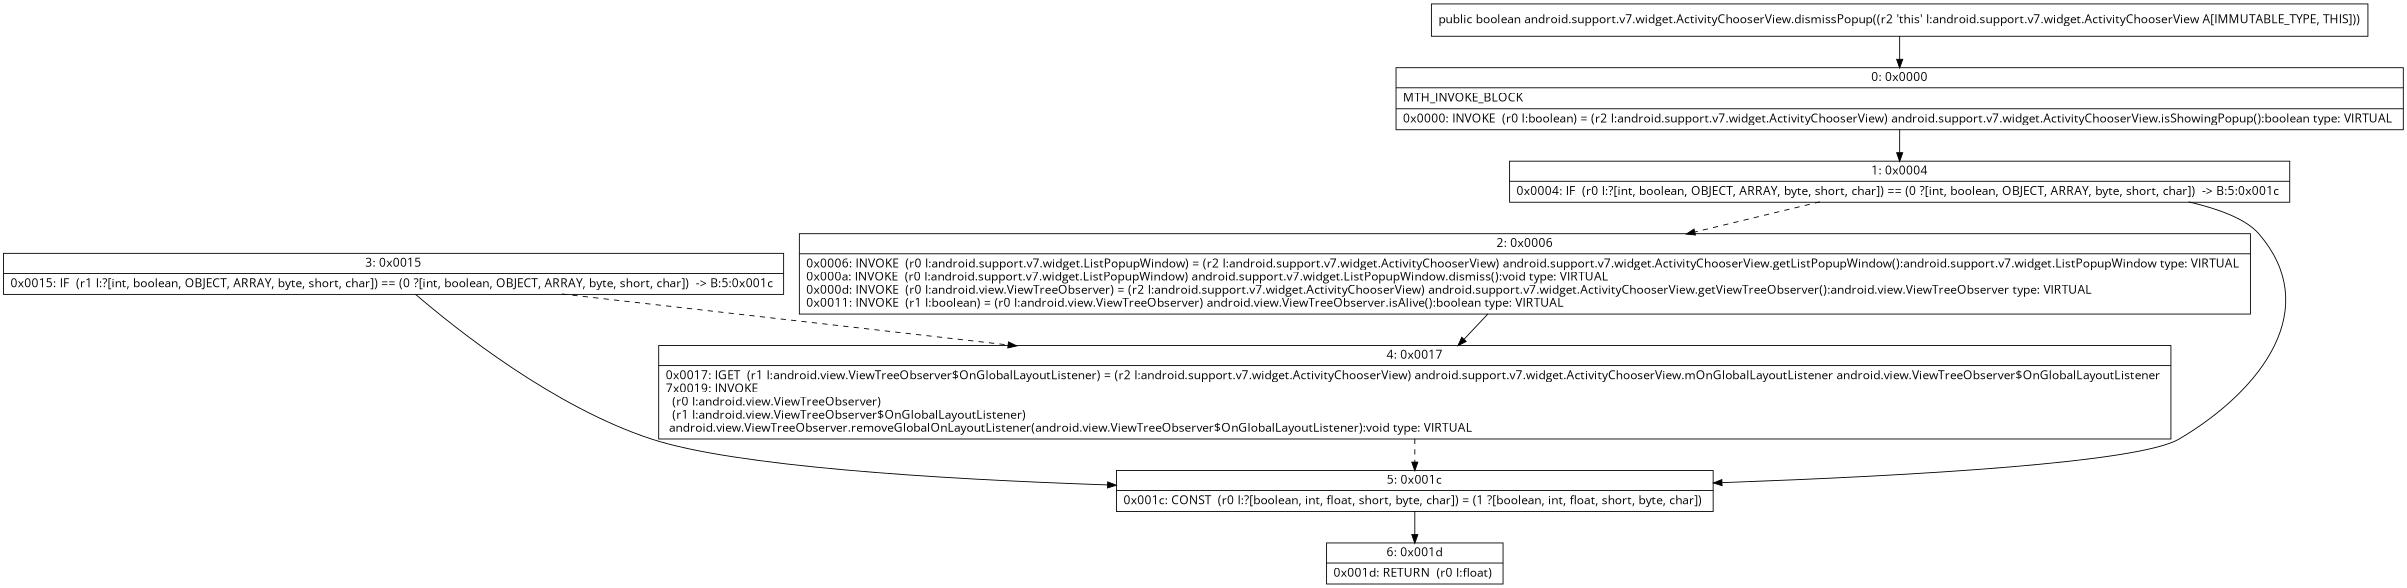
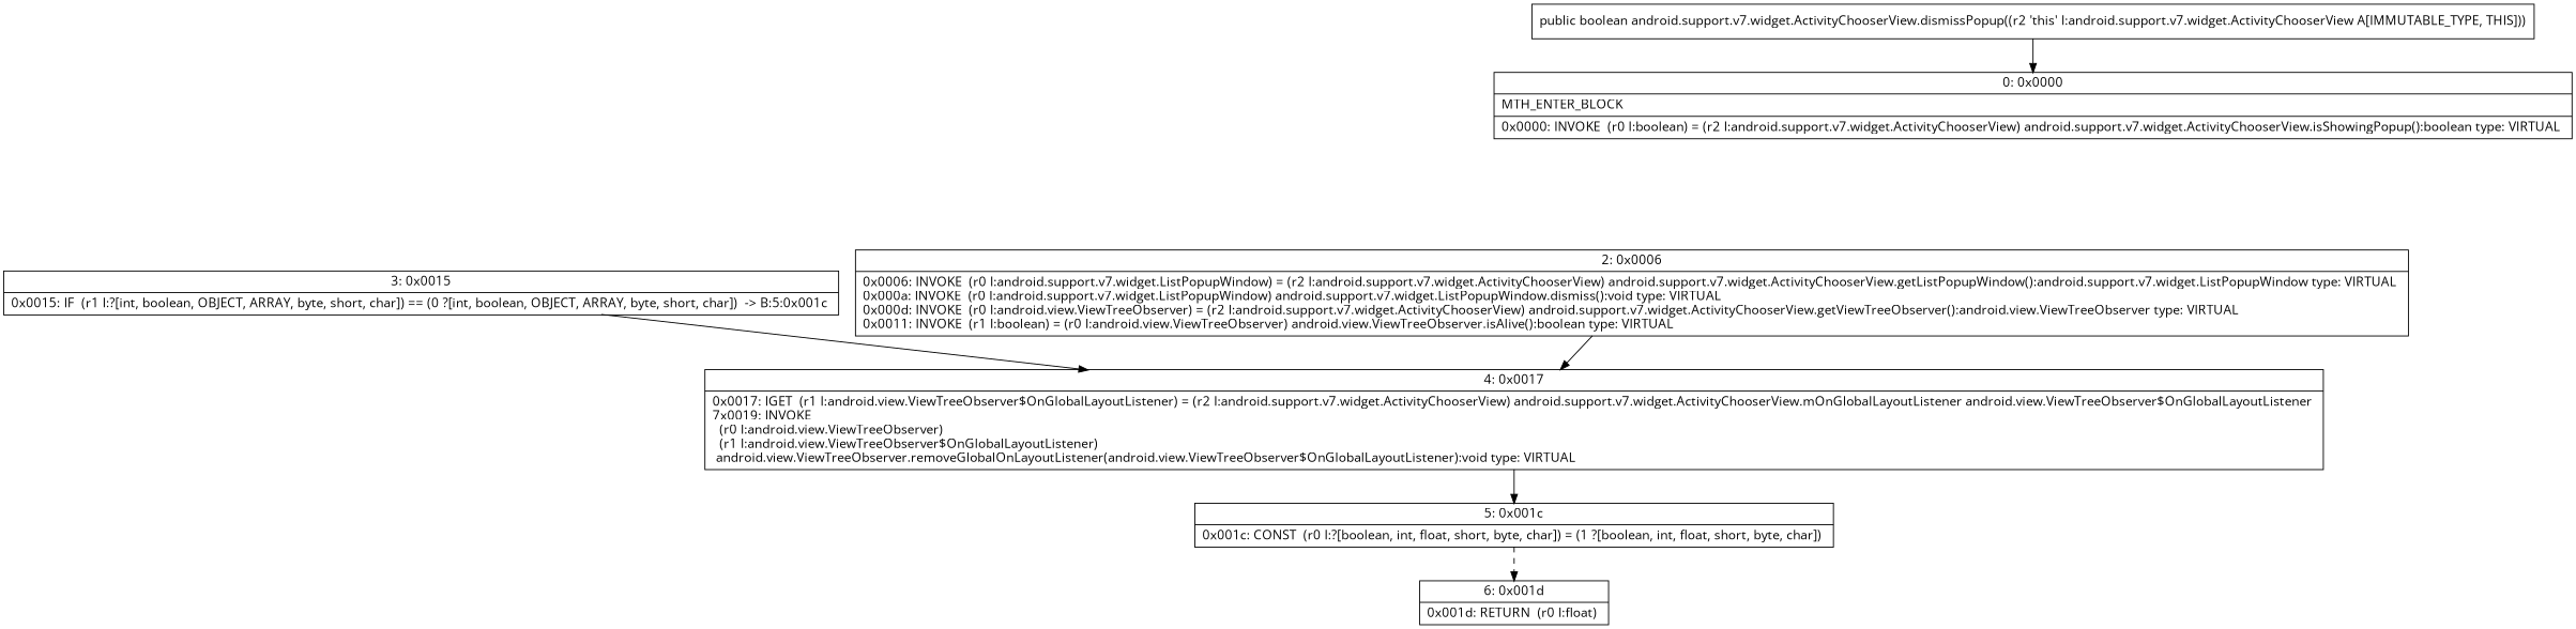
  digraph {
    fontname="Open Sans"
    node [fontname="Open Sans" shape=record]
    edge [fontname="Open Sans"]
-   n1 [label="{0\:\ 0x0000|MTH_INVOKE_BLOCK\l|0x0000: INVOKE  (r0 I:boolean) = (r2 I:android.support.v7.widget.ActivityChooserView) android.support.v7.widget.ActivityChooserView.isShowingPopup():boolean type: VIRTUAL \l}"]
-   n2 [label="{1\:\ 0x0004|0x0004: IF  (r0 I:?[int, boolean, OBJECT, ARRAY, byte, short, char]) == (0 ?[int, boolean, OBJECT, ARRAY, byte, short, char])  \-\> B:5:0x001c \l}"]
+   n1 [label="{0\:\ 0x0000|MTH_ENTER_BLOCK\l|0x0000: INVOKE  (r0 I:boolean) = (r2 I:android.support.v7.widget.ActivityChooserView) android.support.v7.widget.ActivityChooserView.isShowingPopup():boolean type: VIRTUAL \l}"]
    n3 [label="{2\:\ 0x0006|0x0006: INVOKE  (r0 I:android.support.v7.widget.ListPopupWindow) = (r2 I:android.support.v7.widget.ActivityChooserView) android.support.v7.widget.ActivityChooserView.getListPopupWindow():android.support.v7.widget.ListPopupWindow type: VIRTUAL \l0x000a: INVOKE  (r0 I:android.support.v7.widget.ListPopupWindow) android.support.v7.widget.ListPopupWindow.dismiss():void type: VIRTUAL \l0x000d: INVOKE  (r0 I:android.view.ViewTreeObserver) = (r2 I:android.support.v7.widget.ActivityChooserView) android.support.v7.widget.ActivityChooserView.getViewTreeObserver():android.view.ViewTreeObserver type: VIRTUAL \l0x0011: INVOKE  (r1 I:boolean) = (r0 I:android.view.ViewTreeObserver) android.view.ViewTreeObserver.isAlive():boolean type: VIRTUAL \l}"]
    n4 [label="{5\:\ 0x001c|0x001c: CONST  (r0 I:?[boolean, int, float, short, byte, char]) = (1 ?[boolean, int, float, short, byte, char]) \l}"]
    n5 [label="{4\:\ 0x0017|0x0017: IGET  (r1 I:android.view.ViewTreeObserver$OnGlobalLayoutListener) = (r2 I:android.support.v7.widget.ActivityChooserView) android.support.v7.widget.ActivityChooserView.mOnGlobalLayoutListener android.view.ViewTreeObserver$OnGlobalLayoutListener \l7x0019: INVOKE  \l  (r0 I:android.view.ViewTreeObserver)\l  (r1 I:android.view.ViewTreeObserver$OnGlobalLayoutListener)\l android.view.ViewTreeObserver.removeGlobalOnLayoutListener(android.view.ViewTreeObserver$OnGlobalLayoutListener):void type: VIRTUAL \l}"]
    n6 [label="{6\:\ 0x001d|0x001d: RETURN  (r0 I:float) \l}"]
    n7 [label="{3\:\ 0x0015|0x0015: IF  (r1 I:?[int, boolean, OBJECT, ARRAY, byte, short, char]) == (0 ?[int, boolean, OBJECT, ARRAY, byte, short, char])  \-\> B:5:0x001c \l}"]
    n8 [label="{public boolean android.support.v7.widget.ActivityChooserView.dismissPopup((r2 'this' I:android.support.v7.widget.ActivityChooserView A[IMMUTABLE_TYPE, THIS])) }"]
-   n1 -> n2
-   n2 -> n3 [style=dashed]
-   n2 -> n4
    n3 -> n5
-   n4 -> n6
-   n5 -> n4 [style=dashed]
-   n7 -> n4
-   n7 -> n5 [style=dashed]
+   n4 -> n6 [style=dashed]
+   n5 -> n4
+   n7 -> n5 [style=solid]
    n8 -> n1
  }
